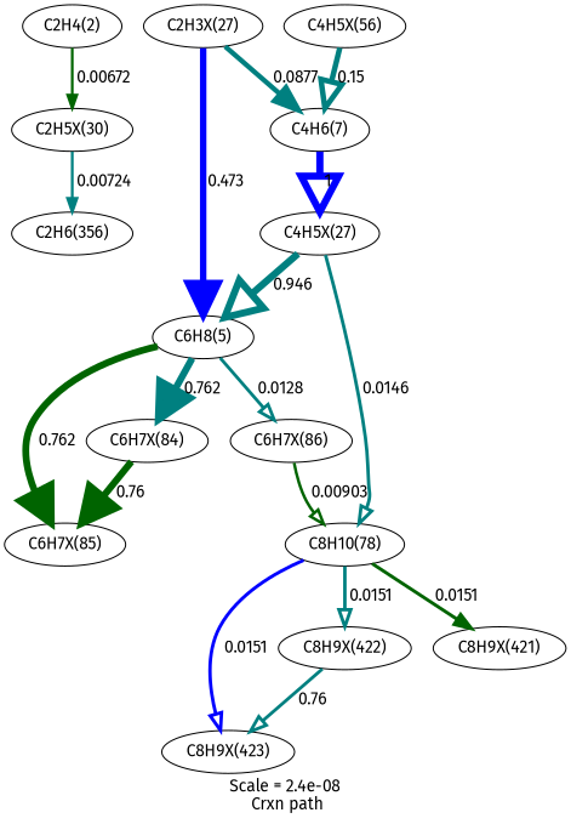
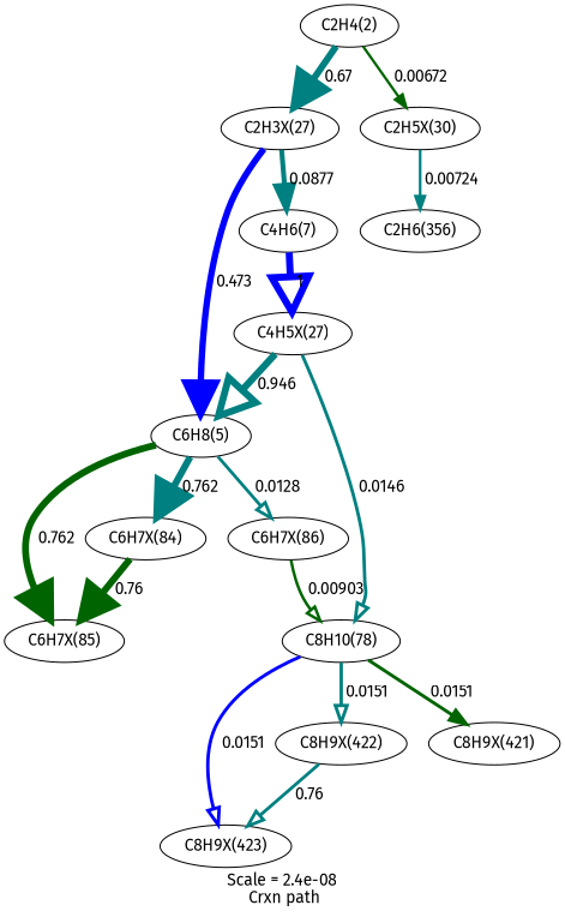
  digraph {
    fontname="Fira Sans"
    label="Scale = 2.4e-08\l Crxn path"
    node [fontname="Fira Sans"]
    edge [arrowhead=normal arrowsize=2.9 color=teal fontname="Fira Sans" style="setlinewidth(2.83)"]
    n1 [label="C2H4(2)"]
    n2 [label="C2H3X(27)"]
    n3 [label="C2H5X(30)"]
    n4 [label="C4H6(7)"]
    n5 [label="C6H8(5)"]
    n6 [label="C2H6(356)"]
    n7 [label="C4H5X(27)"]
    n8 [label="C6H7X(86)"]
    n9 [label="C6H7X(85)"]
    n10 [label="C6H7X(84)"]
    n11 [label="C8H10(78)"]
    n12 [label="C8H9X(423)"]
    n13 [label="C8H9X(422)"]
    n14 [label="C8H9X(421)"]
-   n15 [label="C4H5X(56)"]
+   n1 -> n2 [arrowsize=2.85 label=" 0.67" style="setlinewidth(5.7)"]
    n1 -> n3 [arrowsize=1.11 color=darkgreen label=" 0.00672" style="setlinewidth(2.22)"]
    n2 -> n4 [arrowsize=2.08 label=" 0.0877" style="setlinewidth(4.16)"]
    n2 -> n5 [arrowsize=2.72 color=blue label=" 0.473" style="setlinewidth(5.43)"]
    n3 -> n6 [arrowsize=1.14 label=" 0.00724" style="setlinewidth(2.28)"]
    n4 -> n7 [arrowhead=onormal arrowsize=3 color=blue label=" 1" style="setlinewidth(6)"]
    n5 -> n8 [arrowhead=onormal arrowsize=1.35 label=" 0.0128" style="setlinewidth(2.71)"]
    n5 -> n9 [color=darkgreen label=" 0.762" style="setlinewidth(5.8)"]
    n5 -> n10 [label=" 0.762" style="setlinewidth(5.8)"]
    n7 -> n5 [arrowhead=onormal arrowsize=2.98 label=" 0.946" style="setlinewidth(5.96)"]
    n7 -> n11 [arrowhead=onormal arrowsize=1.41 label=" 0.0146" style="setlinewidth(2.81)"]
    n8 -> n11 [arrowhead=onormal arrowsize=1.22 color=darkgreen label=" 0.00903" style="setlinewidth(2.45)"]
    n10 -> n9 [color=darkgreen label=" 0.76" style="setlinewidth(5.79)"]
    n11 -> n12 [arrowhead=onormal arrowsize=1.42 color=blue label=" 0.0151"]
    n11 -> n13 [arrowhead=onormal arrowsize=1.42 label=" 0.0151"]
    n11 -> n14 [arrowsize=1.42 color=darkgreen label=" 0.0151"]
    n13 -> n12 [arrowhead=onormal arrowsize=1.37 label=" 0.76" style="setlinewidth(2.74)"]
-   n15 -> n4 [arrowhead=onormal arrowsize=2.28 label=" 0.15" style="setlinewidth(4.57)"]
  }
